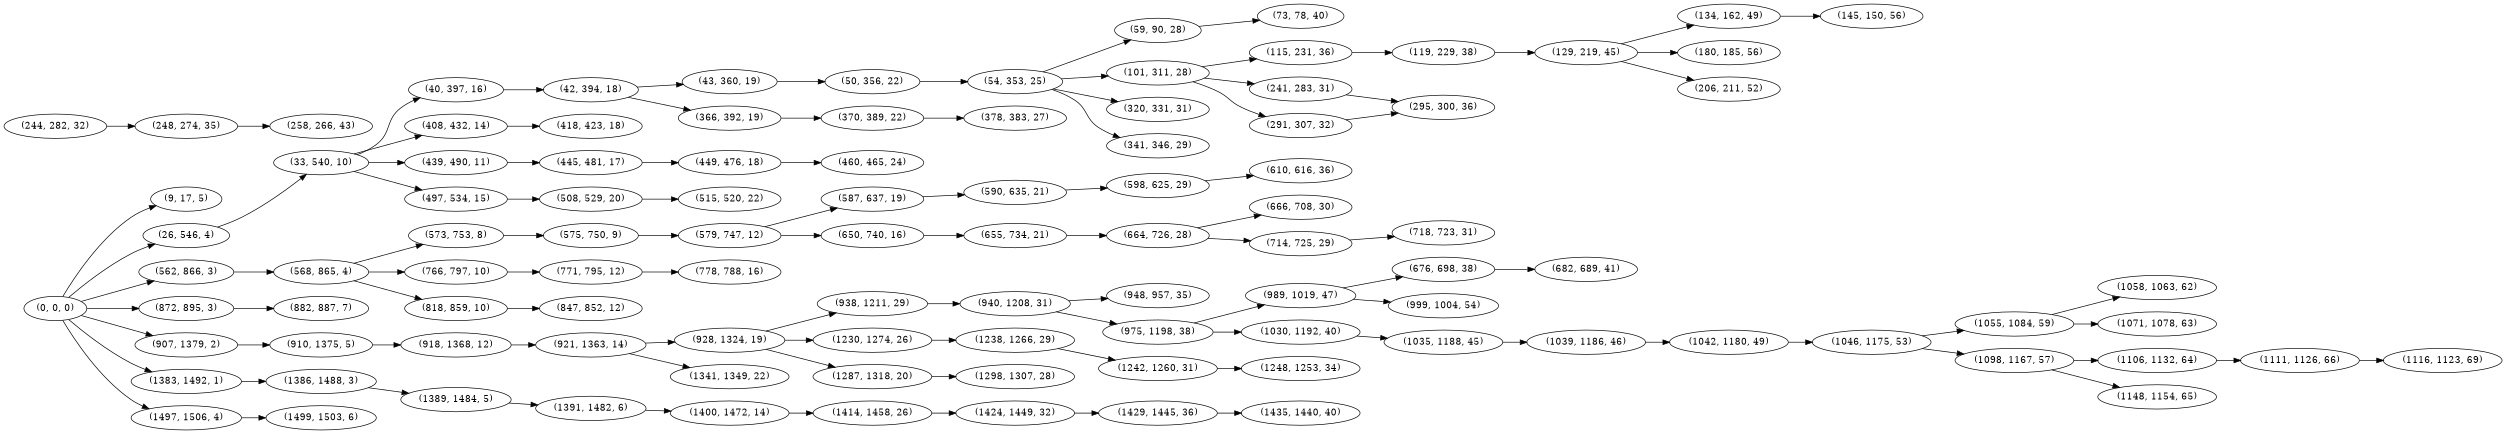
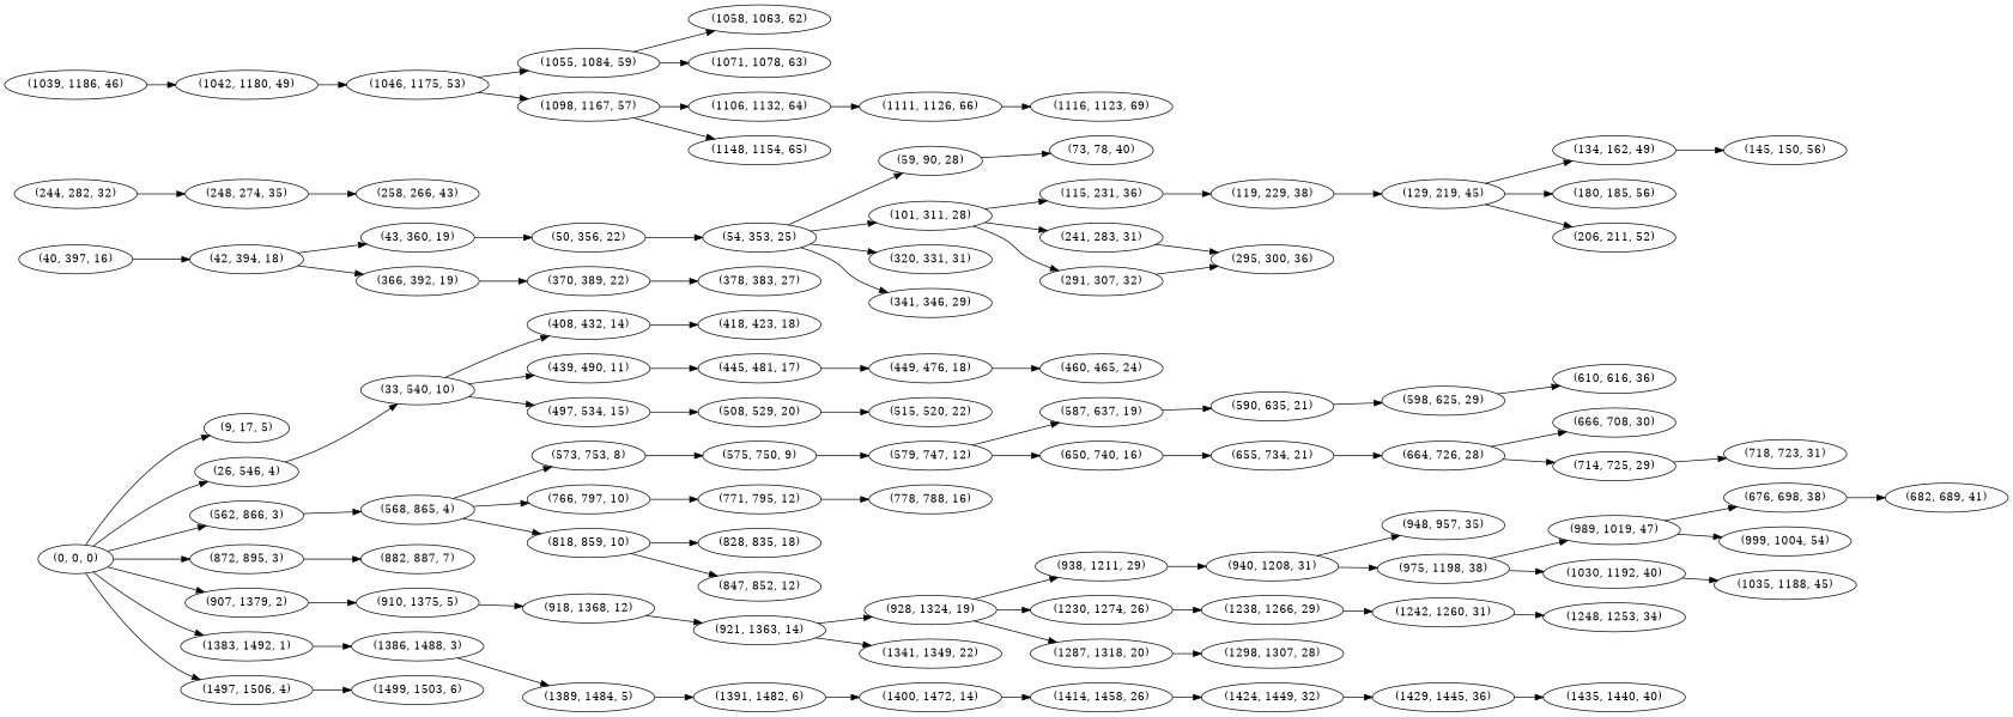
  digraph {
    rankdir=LR
    "(0, 0, 0)"
    "(9, 17, 5)"
    "(26, 546, 4)"
    "(562, 866, 3)"
    "(872, 895, 3)"
    "(907, 1379, 2)"
    "(1383, 1492, 1)"
    "(1497, 1506, 4)"
    "(33, 540, 10)"
    "(568, 865, 4)"
    "(882, 887, 7)"
    "(910, 1375, 5)"
    "(1386, 1488, 3)"
    "(1499, 1503, 6)"
    "(40, 397, 16)"
    "(408, 432, 14)"
    "(439, 490, 11)"
    "(497, 534, 15)"
    "(42, 394, 18)"
    "(418, 423, 18)"
    "(445, 481, 17)"
    "(508, 529, 20)"
    "(43, 360, 19)"
    "(366, 392, 19)"
    "(50, 356, 22)"
    "(370, 389, 22)"
    "(54, 353, 25)"
    "(59, 90, 28)"
    "(101, 311, 28)"
    "(320, 331, 31)"
    "(341, 346, 29)"
    "(73, 78, 40)"
    "(115, 231, 36)"
    "(241, 283, 31)"
    "(291, 307, 32)"
    "(119, 229, 38)"
    "(295, 300, 36)"
    "(129, 219, 45)"
    "(134, 162, 49)"
    "(180, 185, 56)"
    "(206, 211, 52)"
    "(145, 150, 56)"
    "(244, 282, 32)"
    "(248, 274, 35)"
    "(258, 266, 43)"
    "(378, 383, 27)"
    "(449, 476, 18)"
    "(460, 465, 24)"
    "(515, 520, 22)"
    "(573, 753, 8)"
    "(766, 797, 10)"
    "(818, 859, 10)"
    "(575, 750, 9)"
    "(771, 795, 12)"
+   "(828, 835, 18)"
    "(847, 852, 12)"
    "(579, 747, 12)"
    "(587, 637, 19)"
    "(650, 740, 16)"
    "(590, 635, 21)"
    "(655, 734, 21)"
    "(598, 625, 29)"
    "(610, 616, 36)"
    "(664, 726, 28)"
    "(666, 708, 30)"
    "(714, 725, 29)"
    "(718, 723, 31)"
    "(676, 698, 38)"
    "(682, 689, 41)"
    "(778, 788, 16)"
    "(918, 1368, 12)"
    "(921, 1363, 14)"
    "(928, 1324, 19)"
    "(1341, 1349, 22)"
    "(938, 1211, 29)"
    "(1230, 1274, 26)"
    "(1287, 1318, 20)"
    "(940, 1208, 31)"
    "(1238, 1266, 29)"
    "(1298, 1307, 28)"
    "(948, 957, 35)"
    "(975, 1198, 38)"
    "(989, 1019, 47)"
    "(1030, 1192, 40)"
    "(999, 1004, 54)"
    n86 [label="(1035, 1188, 45)"]
    "(1039, 1186, 46)"
    "(1042, 1180, 49)"
    "(1046, 1175, 53)"
    "(1055, 1084, 59)"
    "(1098, 1167, 57)"
    "(1058, 1063, 62)"
    "(1071, 1078, 63)"
    "(1106, 1132, 64)"
    "(1148, 1154, 65)"
    "(1111, 1126, 66)"
    "(1116, 1123, 69)"
    "(1242, 1260, 31)"
    "(1248, 1253, 34)"
    "(1389, 1484, 5)"
    "(1391, 1482, 6)"
    "(1400, 1472, 14)"
    "(1414, 1458, 26)"
    "(1424, 1449, 32)"
    "(1429, 1445, 36)"
    "(1435, 1440, 40)"
    "(0, 0, 0)" -> "(9, 17, 5)"
    "(0, 0, 0)" -> "(26, 546, 4)"
    "(0, 0, 0)" -> "(562, 866, 3)"
    "(0, 0, 0)" -> "(872, 895, 3)"
    "(0, 0, 0)" -> "(907, 1379, 2)"
    "(0, 0, 0)" -> "(1383, 1492, 1)"
    "(0, 0, 0)" -> "(1497, 1506, 4)"
    "(26, 546, 4)" -> "(33, 540, 10)"
    "(562, 866, 3)" -> "(568, 865, 4)"
    "(872, 895, 3)" -> "(882, 887, 7)"
    "(907, 1379, 2)" -> "(910, 1375, 5)"
    "(1383, 1492, 1)" -> "(1386, 1488, 3)"
    "(1497, 1506, 4)" -> "(1499, 1503, 6)"
-   "(33, 540, 10)" -> "(40, 397, 16)"
    "(33, 540, 10)" -> "(408, 432, 14)"
    "(33, 540, 10)" -> "(439, 490, 11)"
    "(33, 540, 10)" -> "(497, 534, 15)"
    "(568, 865, 4)" -> "(573, 753, 8)"
    "(568, 865, 4)" -> "(766, 797, 10)"
    "(568, 865, 4)" -> "(818, 859, 10)"
    "(910, 1375, 5)" -> "(918, 1368, 12)"
    "(1386, 1488, 3)" -> "(1389, 1484, 5)"
    "(40, 397, 16)" -> "(42, 394, 18)"
    "(408, 432, 14)" -> "(418, 423, 18)"
    "(439, 490, 11)" -> "(445, 481, 17)"
    "(497, 534, 15)" -> "(508, 529, 20)"
    "(42, 394, 18)" -> "(43, 360, 19)"
    "(42, 394, 18)" -> "(366, 392, 19)"
    "(445, 481, 17)" -> "(449, 476, 18)"
    "(508, 529, 20)" -> "(515, 520, 22)"
    "(43, 360, 19)" -> "(50, 356, 22)"
    "(366, 392, 19)" -> "(370, 389, 22)"
    "(50, 356, 22)" -> "(54, 353, 25)"
    "(370, 389, 22)" -> "(378, 383, 27)"
    "(54, 353, 25)" -> "(59, 90, 28)"
    "(54, 353, 25)" -> "(101, 311, 28)"
    "(54, 353, 25)" -> "(320, 331, 31)"
    "(54, 353, 25)" -> "(341, 346, 29)"
    "(59, 90, 28)" -> "(73, 78, 40)"
    "(101, 311, 28)" -> "(115, 231, 36)"
    "(101, 311, 28)" -> "(241, 283, 31)"
    "(101, 311, 28)" -> "(291, 307, 32)"
    "(115, 231, 36)" -> "(119, 229, 38)"
    "(241, 283, 31)" -> "(295, 300, 36)"
    "(291, 307, 32)" -> "(295, 300, 36)"
    "(119, 229, 38)" -> "(129, 219, 45)"
    "(129, 219, 45)" -> "(134, 162, 49)"
    "(129, 219, 45)" -> "(180, 185, 56)"
    "(129, 219, 45)" -> "(206, 211, 52)"
    "(134, 162, 49)" -> "(145, 150, 56)"
    "(244, 282, 32)" -> "(248, 274, 35)"
    "(248, 274, 35)" -> "(258, 266, 43)"
    "(449, 476, 18)" -> "(460, 465, 24)"
    "(573, 753, 8)" -> "(575, 750, 9)"
    "(766, 797, 10)" -> "(771, 795, 12)"
+   "(818, 859, 10)" -> "(828, 835, 18)"
    "(818, 859, 10)" -> "(847, 852, 12)"
    "(575, 750, 9)" -> "(579, 747, 12)"
    "(771, 795, 12)" -> "(778, 788, 16)"
    "(579, 747, 12)" -> "(587, 637, 19)"
    "(579, 747, 12)" -> "(650, 740, 16)"
    "(587, 637, 19)" -> "(590, 635, 21)"
    "(650, 740, 16)" -> "(655, 734, 21)"
    "(590, 635, 21)" -> "(598, 625, 29)"
    "(655, 734, 21)" -> "(664, 726, 28)"
    "(598, 625, 29)" -> "(610, 616, 36)"
    "(664, 726, 28)" -> "(666, 708, 30)"
    "(664, 726, 28)" -> "(714, 725, 29)"
    "(714, 725, 29)" -> "(718, 723, 31)"
    "(676, 698, 38)" -> "(682, 689, 41)"
    "(918, 1368, 12)" -> "(921, 1363, 14)"
    "(921, 1363, 14)" -> "(928, 1324, 19)"
    "(921, 1363, 14)" -> "(1341, 1349, 22)"
    "(928, 1324, 19)" -> "(938, 1211, 29)"
    "(928, 1324, 19)" -> "(1230, 1274, 26)"
    "(928, 1324, 19)" -> "(1287, 1318, 20)"
    "(938, 1211, 29)" -> "(940, 1208, 31)"
    "(1230, 1274, 26)" -> "(1238, 1266, 29)"
    "(1287, 1318, 20)" -> "(1298, 1307, 28)"
    "(940, 1208, 31)" -> "(948, 957, 35)"
    "(940, 1208, 31)" -> "(975, 1198, 38)"
    "(1238, 1266, 29)" -> "(1242, 1260, 31)"
    "(975, 1198, 38)" -> "(989, 1019, 47)"
    "(975, 1198, 38)" -> "(1030, 1192, 40)"
    "(989, 1019, 47)" -> "(676, 698, 38)"
    "(989, 1019, 47)" -> "(999, 1004, 54)"
    "(1030, 1192, 40)" -> n86
-   n86 -> "(1039, 1186, 46)"
    "(1039, 1186, 46)" -> "(1042, 1180, 49)"
    "(1042, 1180, 49)" -> "(1046, 1175, 53)"
    "(1046, 1175, 53)" -> "(1055, 1084, 59)"
    "(1046, 1175, 53)" -> "(1098, 1167, 57)"
    "(1055, 1084, 59)" -> "(1058, 1063, 62)"
    "(1055, 1084, 59)" -> "(1071, 1078, 63)"
    "(1098, 1167, 57)" -> "(1106, 1132, 64)"
    "(1098, 1167, 57)" -> "(1148, 1154, 65)"
    "(1106, 1132, 64)" -> "(1111, 1126, 66)"
    "(1111, 1126, 66)" -> "(1116, 1123, 69)"
    "(1242, 1260, 31)" -> "(1248, 1253, 34)"
    "(1389, 1484, 5)" -> "(1391, 1482, 6)"
    "(1391, 1482, 6)" -> "(1400, 1472, 14)"
    "(1400, 1472, 14)" -> "(1414, 1458, 26)"
    "(1414, 1458, 26)" -> "(1424, 1449, 32)"
    "(1424, 1449, 32)" -> "(1429, 1445, 36)"
    "(1429, 1445, 36)" -> "(1435, 1440, 40)"
  }
